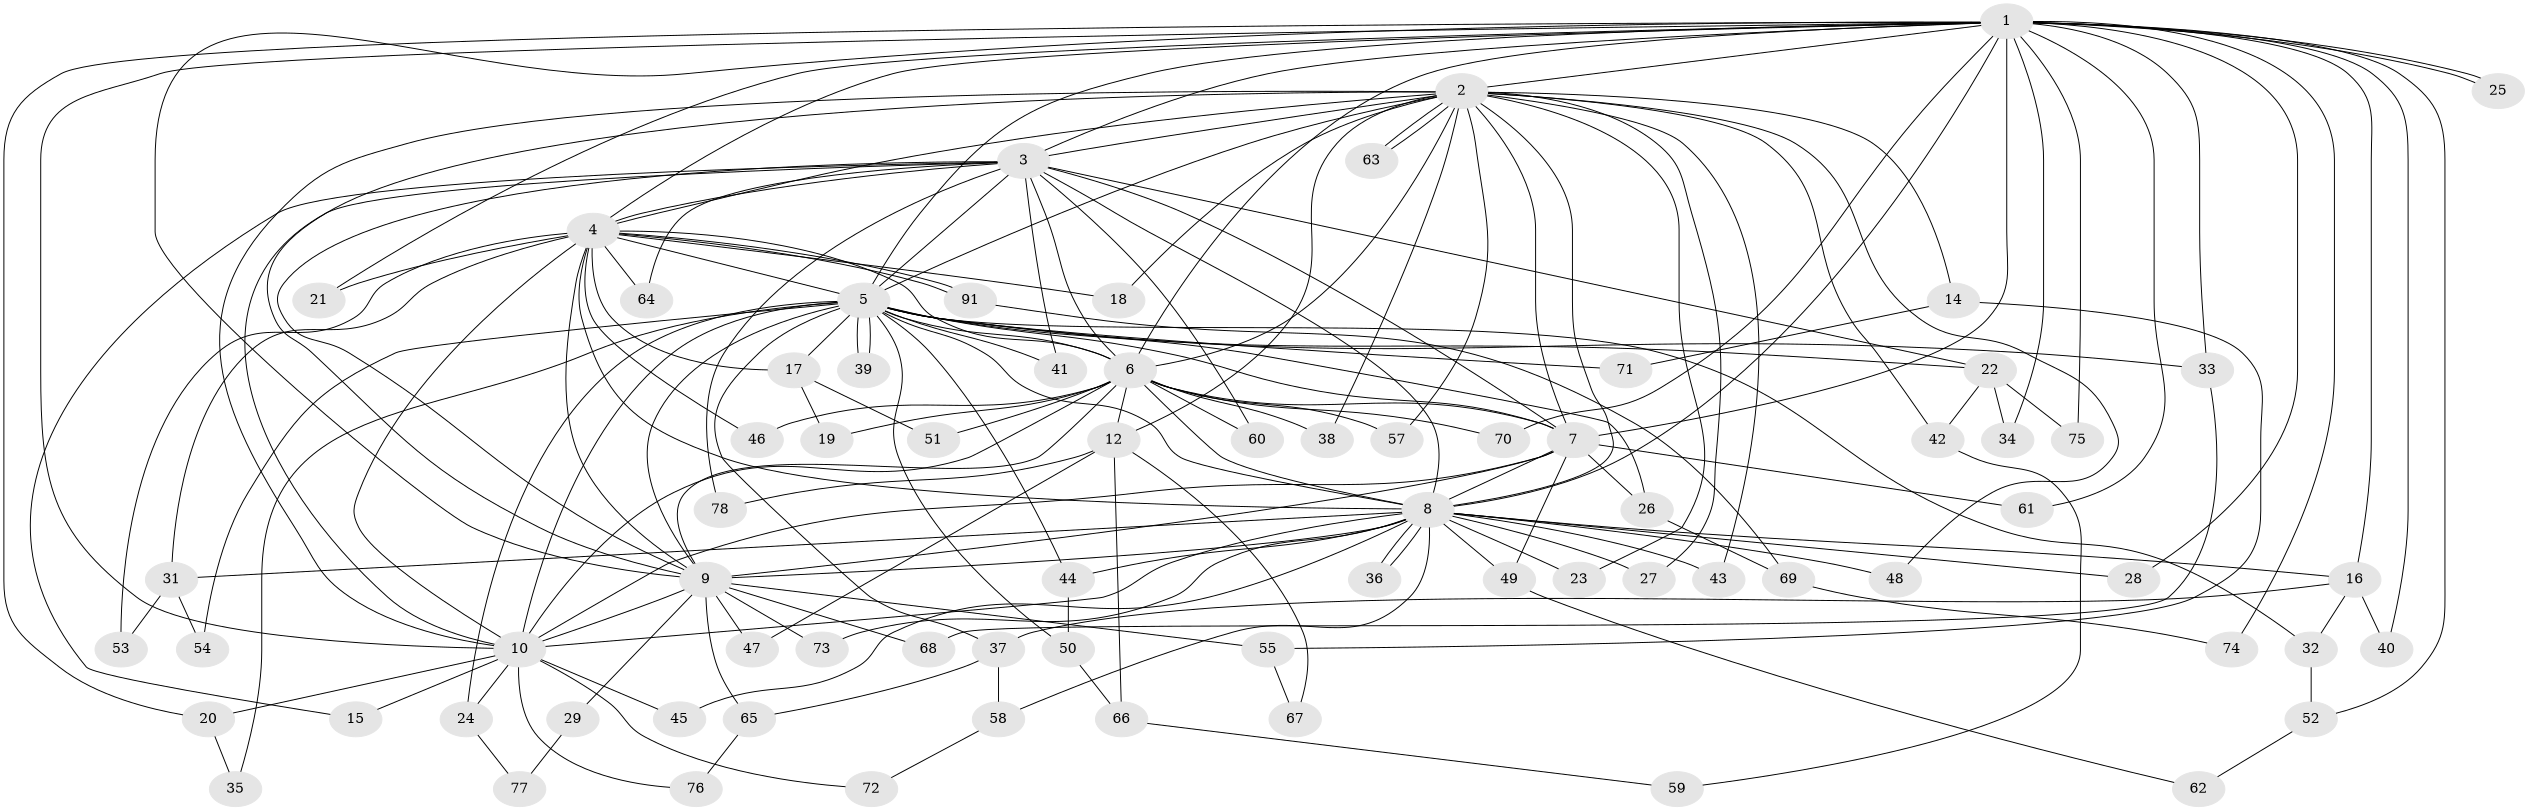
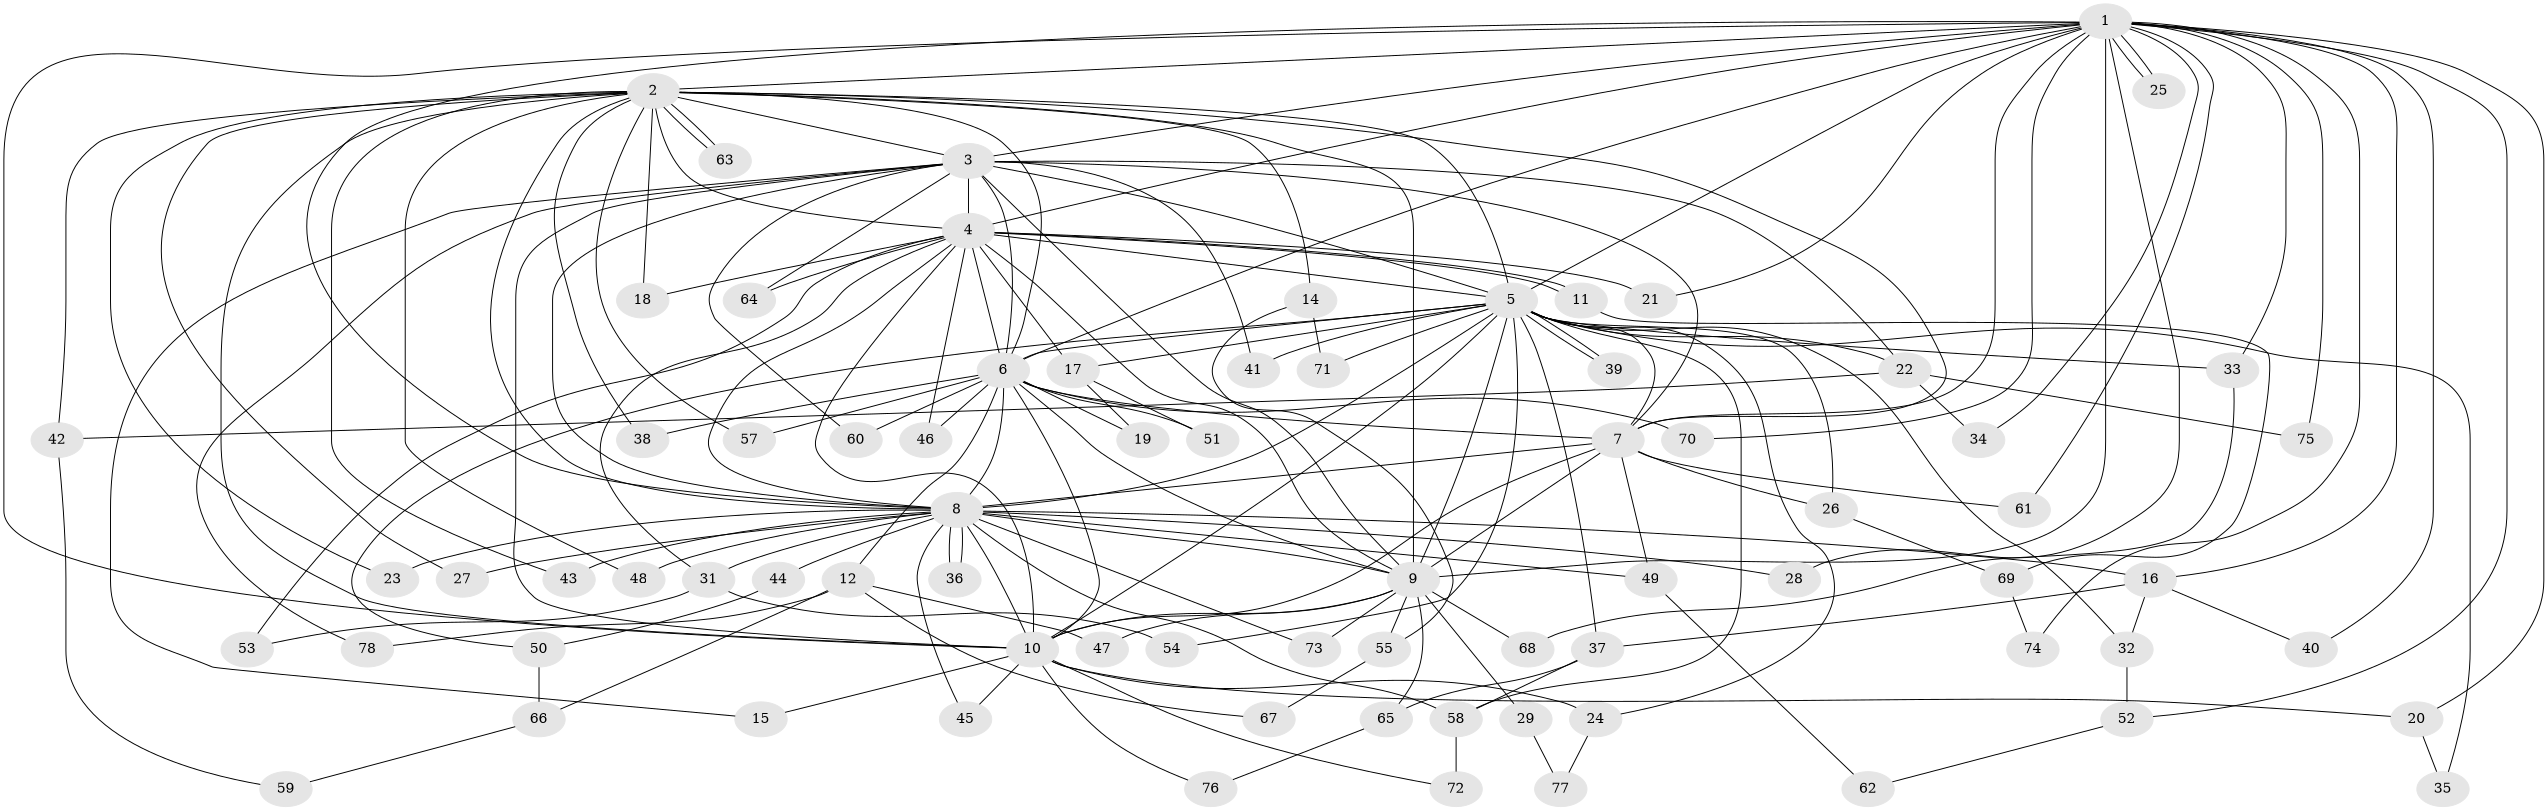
  graph {
    node [color=gray90 style=filled]
    1
    2
    3
    4
    5
    6
    7
    8
    9
    10
    16
    20
    21
    25
    28
    33
    34
    40
    52
    61
    70
    74
    75
    14
    12
    18
    23
    27
    38
    42
    43
    48
    57
    63
    15
    22
    41
    60
    64
    78
-   11 [label=91]
+   11
    17
    31
    46
    53
    24
    26
    32
    35
    37
    39
    44
    50
    54
    71
    19
    51
    49
    36
    45
    58
    73
    29
    47
    55
    65
    68
    72
    76
    62
    66
    67
    59
    69
    77
    1 -- 2
    1 -- 3
    1 -- 4
    1 -- 5
    1 -- 6
    1 -- 7
    1 -- 8
    1 -- 9
    1 -- 10
    1 -- 16
    1 -- 20
    1 -- 21
    1 -- 25
    1 -- 25
    1 -- 28
    1 -- 33
    1 -- 34
    1 -- 40
    1 -- 52
    1 -- 61
    1 -- 70
    1 -- 74
    1 -- 75
    2 -- 3
    2 -- 4
    2 -- 5
    2 -- 6
    2 -- 7
    2 -- 8
    2 -- 9
    2 -- 10
    2 -- 14
-   2 -- 12
    2 -- 18
    2 -- 23
    2 -- 27
    2 -- 38
    2 -- 42
    2 -- 43
    2 -- 48
    2 -- 57
    2 -- 63
    2 -- 63
    3 -- 4
    3 -- 5
    3 -- 6
    3 -- 7
    3 -- 8
    3 -- 9
    3 -- 10
    3 -- 15
    3 -- 22
    3 -- 41
    3 -- 60
    3 -- 64
    3 -- 78
    4 -- 5
    4 -- 6
    4 -- 8
    4 -- 9
    4 -- 10
    4 -- 21
    4 -- 18
    4 -- 64
    4 -- 11
    4 -- 11
    4 -- 17
    4 -- 31
    4 -- 46
    4 -- 53
    5 -- 6
    5 -- 7
    5 -- 8
    5 -- 9
    5 -- 10
    5 -- 33
    5 -- 22
    5 -- 41
    5 -- 17
    5 -- 24
    5 -- 26
    5 -- 32
    5 -- 35
    5 -- 37
    5 -- 39
    5 -- 39
-   5 -- 44
+   5 -- 58
    5 -- 50
    5 -- 54
    5 -- 71
    6 -- 7
    6 -- 8
    6 -- 9
    6 -- 10
    6 -- 70
    6 -- 12
    6 -- 38
    6 -- 57
    6 -- 60
    6 -- 46
    6 -- 19
    6 -- 51
    7 -- 8
    7 -- 9
    7 -- 10
    7 -- 61
    7 -- 26
    7 -- 49
    8 -- 9
    8 -- 10
    8 -- 16
    8 -- 28
    8 -- 23
    8 -- 27
    8 -- 43
    8 -- 48
    8 -- 31
    8 -- 44
    8 -- 49
    8 -- 36
    8 -- 36
    8 -- 45
    8 -- 58
    8 -- 73
    9 -- 10
    9 -- 73
    9 -- 29
    9 -- 47
    9 -- 55
    9 -- 65
    9 -- 68
    10 -- 20
    10 -- 15
    10 -- 24
    10 -- 45
    10 -- 72
    10 -- 76
    16 -- 40
    16 -- 32
    16 -- 37
    20 -- 35
    33 -- 68
    52 -- 62
    14 -- 71
    14 -- 55
    12 -- 78
    12 -- 47
    12 -- 66
    12 -- 67
    42 -- 59
    22 -- 34
    22 -- 75
    22 -- 42
    11 -- 69
    17 -- 19
    17 -- 51
    31 -- 53
    31 -- 54
    24 -- 77
    26 -- 69
    32 -- 52
    37 -- 58
    37 -- 65
    44 -- 50
    50 -- 66
    49 -- 62
    58 -- 72
    29 -- 77
    55 -- 67
    65 -- 76
    66 -- 59
    69 -- 74
  }
